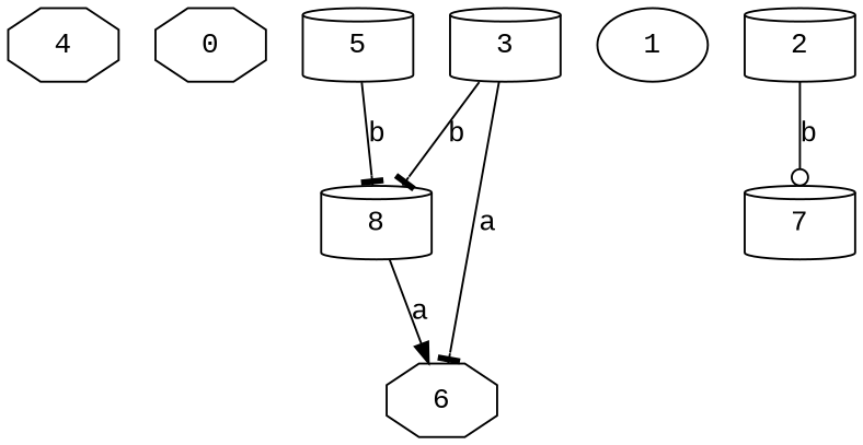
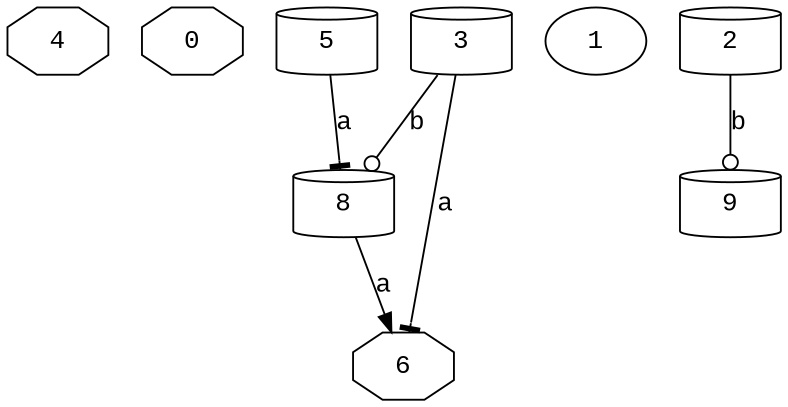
  strict digraph {
    fontname="Liberation Mono"
    node [fontname="Liberation Mono" shape=cylinder]
    edge [arrowhead=tee fontname="Liberation Mono"]
    4 [shape=octagon]
    0 [shape=octagon]
    5
    8
    6 [shape=octagon]
    1 [shape=ellipse]
    2
-   7
+   7 [label=9]
    3
-   5 -> 8 [label=b]
+   5 -> 8 [label=a]
    8 -> 6 [arrowhead=normal label=a]
    2 -> 7 [arrowhead=odot label=b]
-   3 -> 8 [label=b]
+   3 -> 8 [arrowhead=odot label=b]
    3 -> 6 [label=a]
  }
